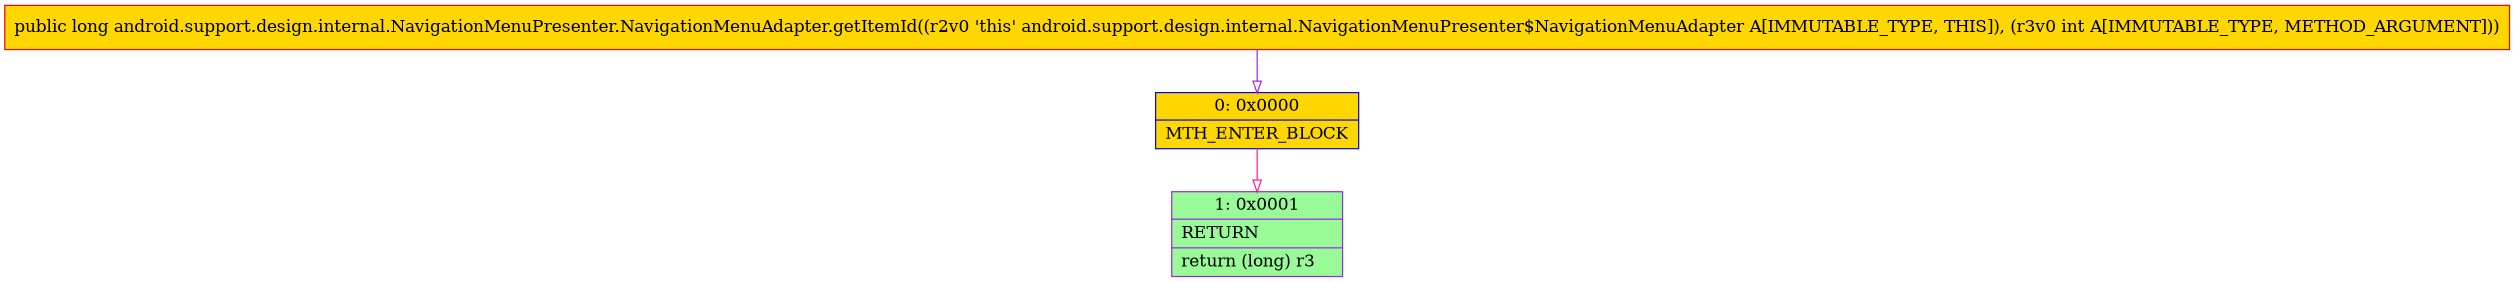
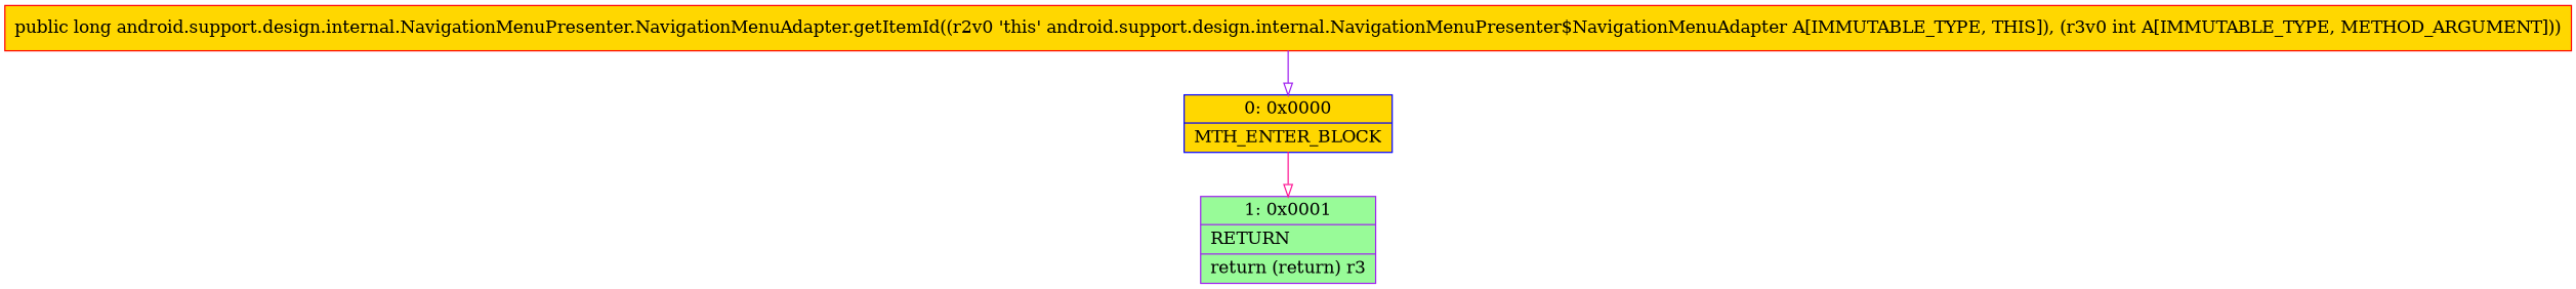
  digraph {
    node [shape=record style=filled fillcolor=gold]
    edge [arrowhead=onormal]
    n1 [label="{0\:\ 0x0000|MTH_ENTER_BLOCK\l}" color=blue]
-   n2 [label="{1\:\ 0x0001|RETURN\l|return (long) r3\l}" fillcolor=palegreen color=purple]
+   n2 [label="{1\:\ 0x0001|RETURN\l|return (return) r3\l}" fillcolor=palegreen color=purple]
    n3 [label="{public long android.support.design.internal.NavigationMenuPresenter.NavigationMenuAdapter.getItemId((r2v0 'this' android.support.design.internal.NavigationMenuPresenter$NavigationMenuAdapter A[IMMUTABLE_TYPE, THIS]), (r3v0 int A[IMMUTABLE_TYPE, METHOD_ARGUMENT])) }" color=red]
    n1 -> n2 [color=deeppink]
    n3 -> n1 [color=purple]
  }
